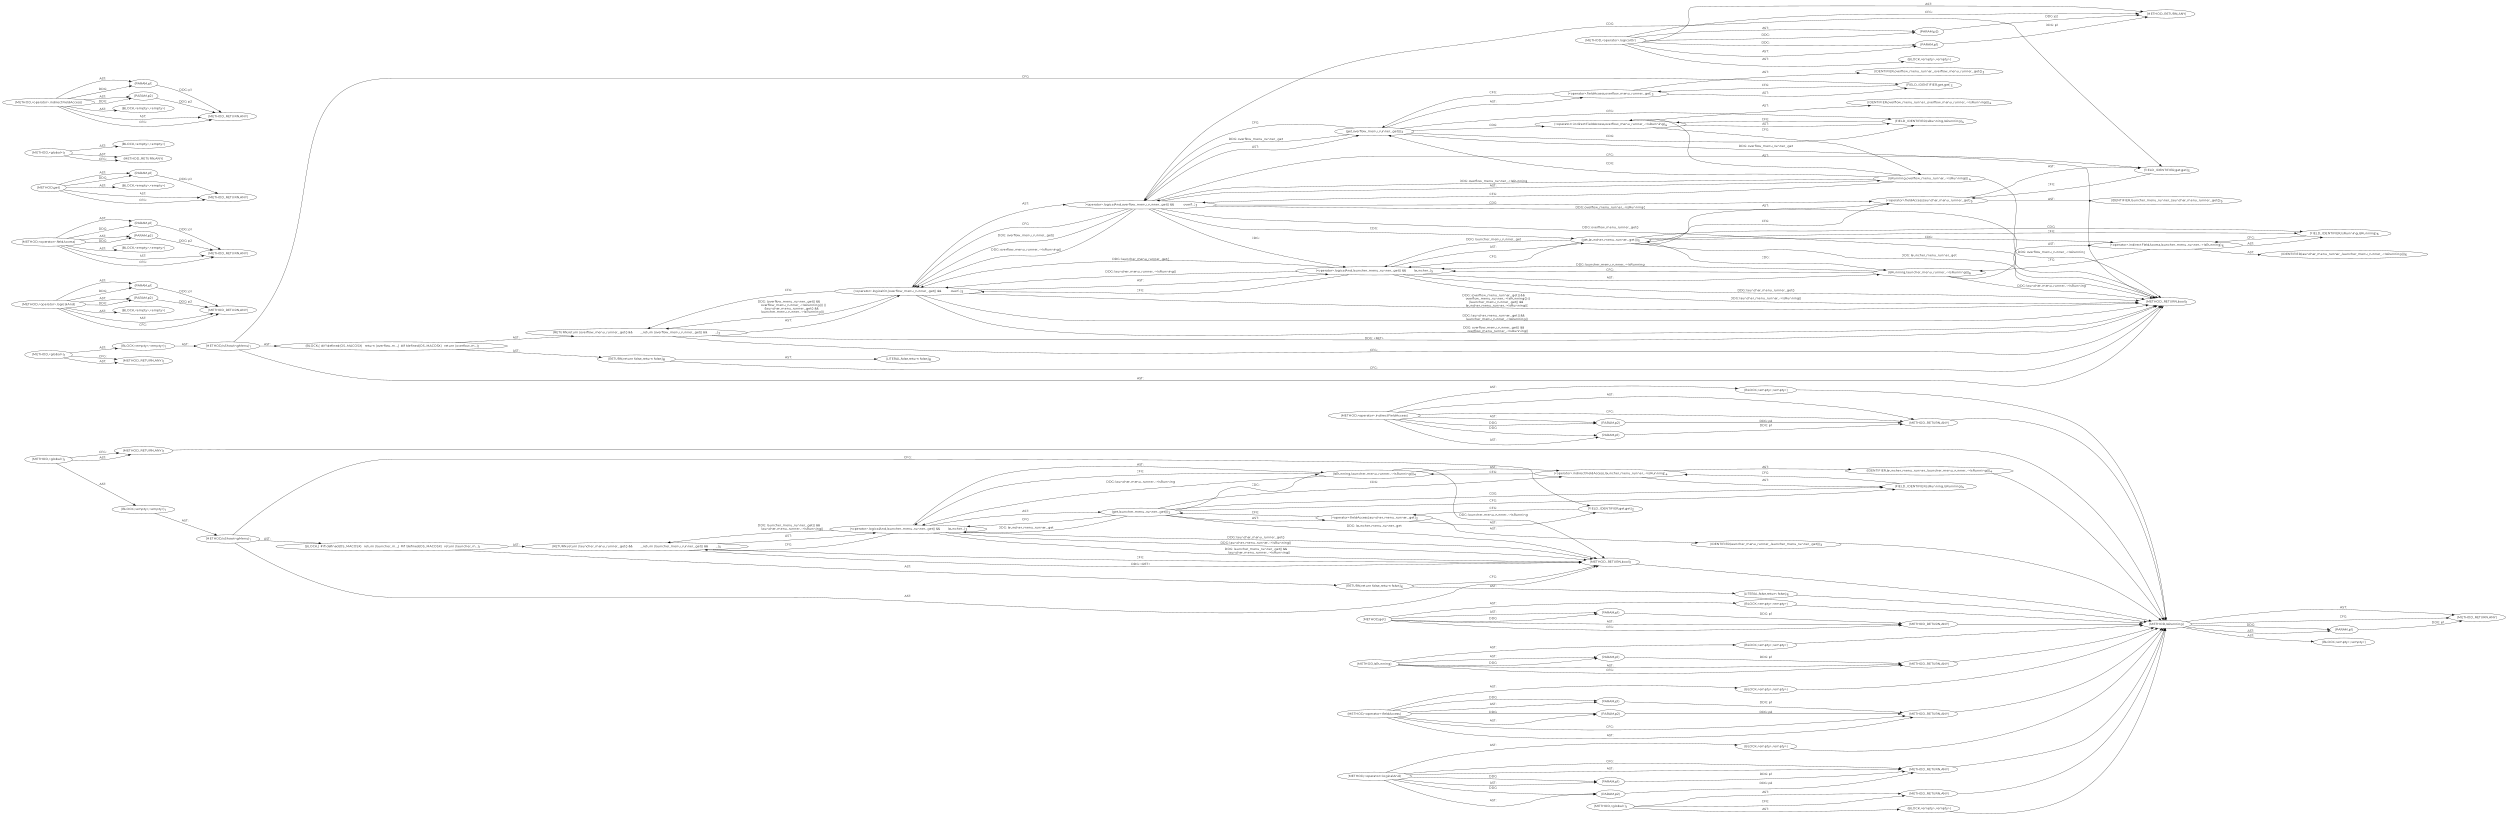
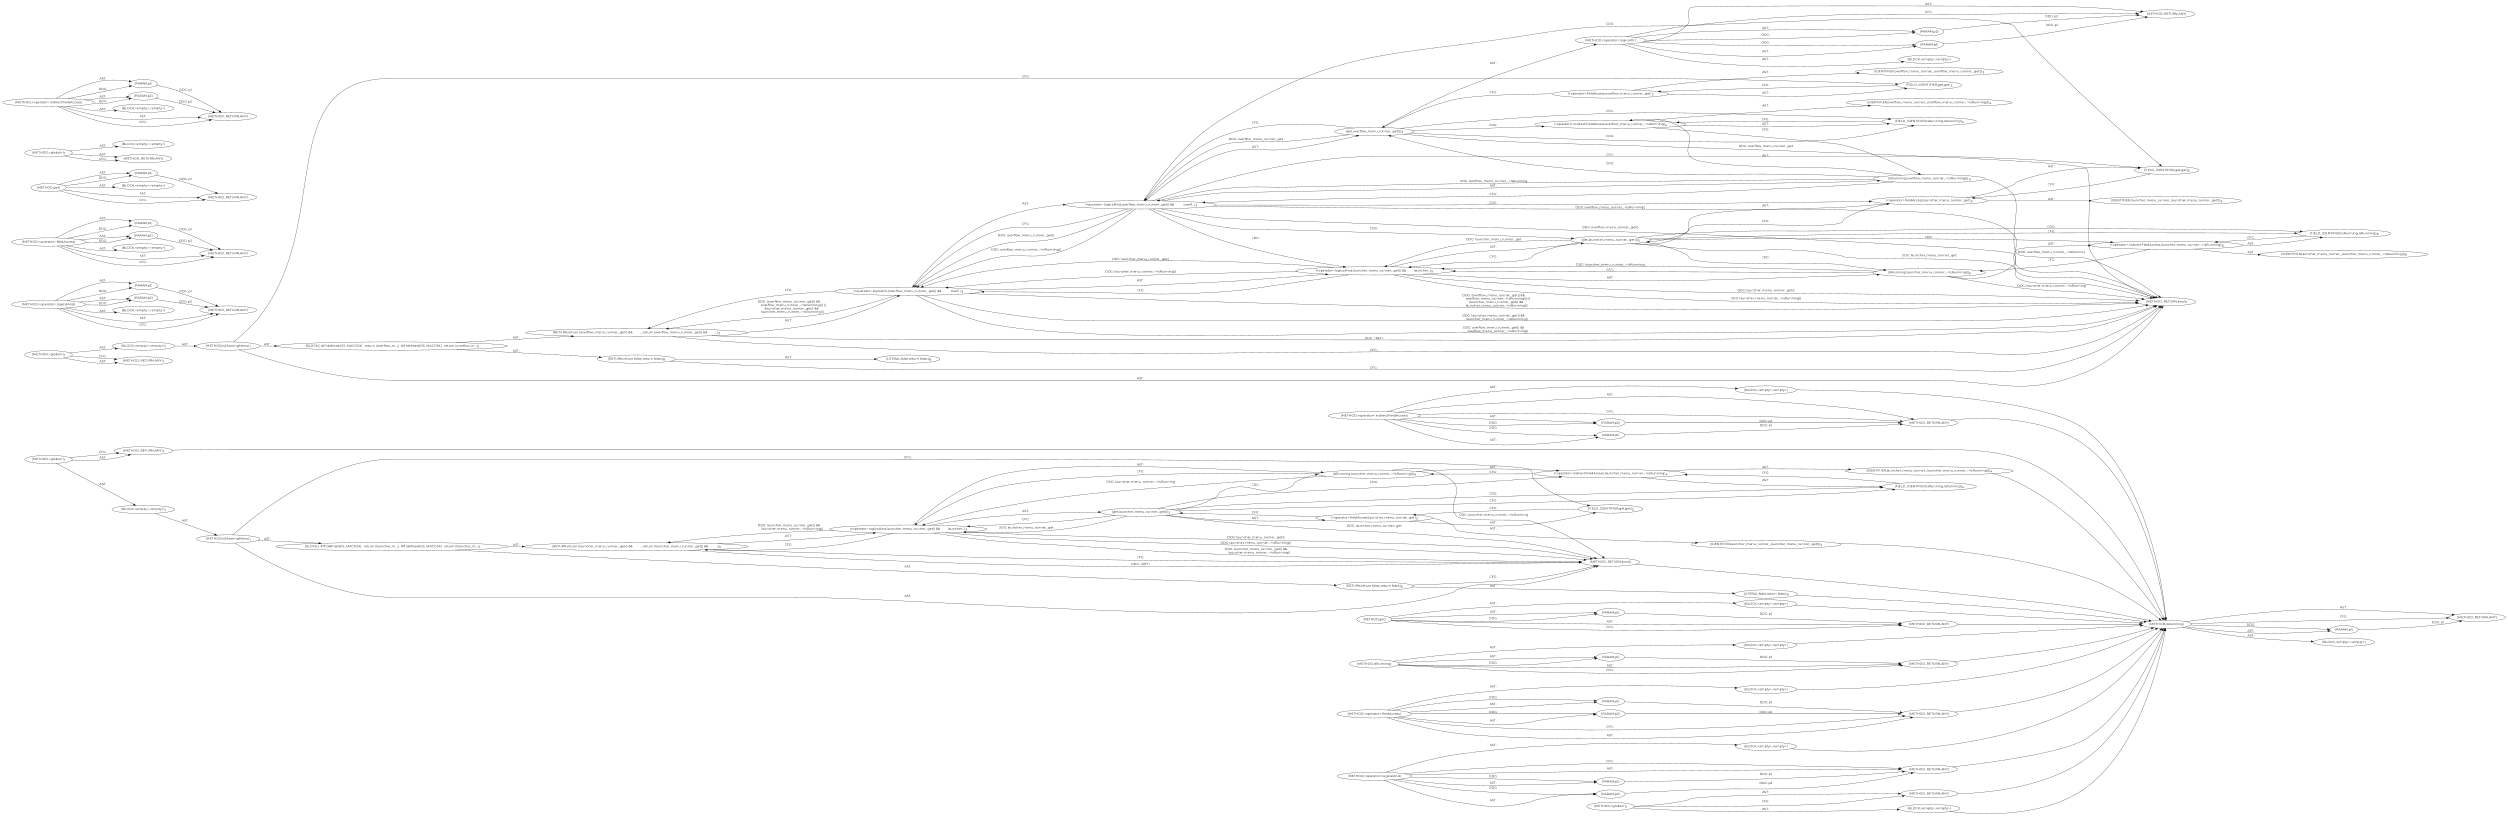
  digraph {
    fontname=Montserrat
    rankdir=LR
    node [fontname=Montserrat]
    edge [fontname=Montserrat]
    n1 [label=<(METHOD,IsRunning)>]
    n2 [label=<(PARAM,p1)>]
    n3 [label=<(BLOCK,&lt;empty&gt;,&lt;empty&gt;)>]
    n4 [label=<(METHOD_RETURN,ANY)>]
    n5 [label=<(METHOD,&lt;global&gt;)<SUB>1</SUB>>]
    n6 [label=<(BLOCK,&lt;empty&gt;,&lt;empty&gt;)<SUB>1</SUB>>]
    n7 [label=<(METHOD_RETURN,ANY)<SUB>1</SUB>>]
    n8 [label=<(METHOD,IsShowingMenu)<SUB>1</SUB>>]
    n9 [label=<(BLOCK,{  #if !defined(OS_MACOSX)   return (overflow_m...,{  #if !defined(OS_MACOSX)   return (overflow_m...)<SUB>1</SUB>>]
    n10 [label=<(FIELD_IDENTIFIER,get,get)<SUB>3</SUB>>]
    n11 [label=<(METHOD_RETURN,bool)<SUB>1</SUB>>]
    n12 [label=<(RETURN,return (overflow_menu_runner_.get() &amp;&amp;         ...,return (overflow_menu_runner_.get() &amp;&amp;         ...)<SUB>3</SUB>>]
    n13 [label=<(RETURN,return false;,return false;)<SUB>8</SUB>>]
    n14 [label=<(&lt;operator&gt;.fieldAccess,overflow_menu_runner_.get)<SUB>3</SUB>>]
    n15 [label=<(&lt;operator&gt;.logicalOr,(overflow_menu_runner_.get() &amp;&amp;           overf...)<SUB>3</SUB>>]
    n16 [label=<(LITERAL,false,return false;)<SUB>8</SUB>>]
    n17 [label=<(&lt;operator&gt;.logicalAnd,overflow_menu_runner_.get() &amp;&amp;           overfl...)<SUB>3</SUB>>]
    n18 [label=<(&lt;operator&gt;.logicalAnd,launcher_menu_runner_.get() &amp;&amp;         launcher...)<SUB>5</SUB>>]
    n19 [label=<(get,overflow_menu_runner_.get())<SUB>3</SUB>>]
    n20 [label=<(IsRunning,overflow_menu_runner_-&gt;IsRunning())<SUB>4</SUB>>]
    n21 [label=<(get,launcher_menu_runner_.get())<SUB>5</SUB>>]
    n22 [label=<(&lt;operator&gt;.fieldAccess,launcher_menu_runner_.get)<SUB>5</SUB>>]
    n23 [label=<(FIELD_IDENTIFIER,get,get)<SUB>5</SUB>>]
    n24 [label=<(IsRunning,launcher_menu_runner_-&gt;IsRunning())<SUB>6</SUB>>]
    n25 [label=<(&lt;operator&gt;.indirectFieldAccess,overflow_menu_runner_-&gt;IsRunning)<SUB>4</SUB>>]
    n26 [label=<(FIELD_IDENTIFIER,IsRunning,IsRunning)<SUB>4</SUB>>]
    n27 [label=<(&lt;operator&gt;.indirectFieldAccess,launcher_menu_runner_-&gt;IsRunning)<SUB>6</SUB>>]
    n28 [label=<(FIELD_IDENTIFIER,IsRunning,IsRunning)<SUB>6</SUB>>]
    n29 [label=<(IDENTIFIER,launcher_menu_runner_,launcher_menu_runner_.get())<SUB>5</SUB>>]
    n30 [label=<(IDENTIFIER,overflow_menu_runner_,overflow_menu_runner_.get())<SUB>3</SUB>>]
    n31 [label=<(IDENTIFIER,overflow_menu_runner_,overflow_menu_runner_-&gt;IsRunning())<SUB>4</SUB>>]
    n32 [label=<(IDENTIFIER,launcher_menu_runner_,launcher_menu_runner_-&gt;IsRunning())<SUB>6</SUB>>]
    n33 [label=<(METHOD,&lt;operator&gt;.logicalAnd)>]
    n34 [label=<(PARAM,p1)>]
    n35 [label=<(PARAM,p2)>]
    n36 [label=<(BLOCK,&lt;empty&gt;,&lt;empty&gt;)>]
    n37 [label=<(METHOD_RETURN,ANY)>]
    n38 [label=<(METHOD,&lt;operator&gt;.fieldAccess)>]
    n39 [label=<(PARAM,p1)>]
    n40 [label=<(PARAM,p2)>]
    n41 [label=<(BLOCK,&lt;empty&gt;,&lt;empty&gt;)>]
    n42 [label=<(METHOD_RETURN,ANY)>]
    n43 [label=<(METHOD,get)>]
    n44 [label=<(PARAM,p1)>]
    n45 [label=<(BLOCK,&lt;empty&gt;,&lt;empty&gt;)>]
    n46 [label=<(METHOD_RETURN,ANY)>]
    n47 [label=<(METHOD,&lt;operator&gt;.logicalOr)>]
    n48 [label=<(PARAM,p1)>]
    n49 [label=<(PARAM,p2)>]
    n50 [label=<(BLOCK,&lt;empty&gt;,&lt;empty&gt;)>]
    n51 [label=<(METHOD_RETURN,ANY)>]
    n52 [label=<(METHOD,&lt;global&gt;)<SUB>1</SUB>>]
    n53 [label=<(BLOCK,&lt;empty&gt;,&lt;empty&gt;)>]
    n54 [label=<(METHOD_RETURN,ANY)>]
    n55 [label=<(METHOD,&lt;operator&gt;.indirectFieldAccess)>]
    n56 [label=<(PARAM,p1)>]
    n57 [label=<(PARAM,p2)>]
    n58 [label=<(BLOCK,&lt;empty&gt;,&lt;empty&gt;)>]
    n59 [label=<(METHOD_RETURN,ANY)>]
    n60 [label=<(METHOD,&lt;operator&gt;.indirectFieldAccess)>]
    n61 [label=<(PARAM,p1)>]
    n62 [label=<(PARAM,p2)>]
    n63 [label=<(BLOCK,&lt;empty&gt;,&lt;empty&gt;)>]
    n64 [label=<(METHOD_RETURN,ANY)>]
    n65 [label=<(METHOD,&lt;global&gt;)<SUB>1</SUB>>]
    n66 [label=<(BLOCK,&lt;empty&gt;,&lt;empty&gt;)<SUB>1</SUB>>]
    n67 [label=<(METHOD_RETURN,ANY)<SUB>1</SUB>>]
    n68 [label=<(METHOD,IsShowingMenu)<SUB>1</SUB>>]
    n69 [label=<(BLOCK,{  #if !defined(OS_MACOSX)   return (launcher_m...,{  #if !defined(OS_MACOSX)   return (launcher_m...)<SUB>1</SUB>>]
    n70 [label=<(FIELD_IDENTIFIER,get,get)<SUB>3</SUB>>]
    n71 [label=<(METHOD_RETURN,bool)<SUB>1</SUB>>]
    n72 [label=<(RETURN,return (launcher_menu_runner_.get() &amp;&amp;         ...,return (launcher_menu_runner_.get() &amp;&amp;         ...)<SUB>3</SUB>>]
    n73 [label=<(RETURN,return false;,return false;)<SUB>6</SUB>>]
    n74 [label=<(&lt;operator&gt;.fieldAccess,launcher_menu_runner_.get)<SUB>3</SUB>>]
    n75 [label=<(&lt;operator&gt;.logicalAnd,launcher_menu_runner_.get() &amp;&amp;         launcher...)<SUB>3</SUB>>]
    n76 [label=<(LITERAL,false,return false;)<SUB>6</SUB>>]
    n77 [label=<(get,launcher_menu_runner_.get())<SUB>3</SUB>>]
    n78 [label=<(IsRunning,launcher_menu_runner_-&gt;IsRunning())<SUB>4</SUB>>]
    n79 [label=<(&lt;operator&gt;.indirectFieldAccess,launcher_menu_runner_-&gt;IsRunning)<SUB>4</SUB>>]
    n80 [label=<(FIELD_IDENTIFIER,IsRunning,IsRunning)<SUB>4</SUB>>]
    n81 [label=<(IDENTIFIER,launcher_menu_runner_,launcher_menu_runner_.get())<SUB>3</SUB>>]
    n82 [label=<(IDENTIFIER,launcher_menu_runner_,launcher_menu_runner_-&gt;IsRunning())<SUB>4</SUB>>]
    n83 [label=<(METHOD,get)>]
    n84 [label=<(PARAM,p1)>]
    n85 [label=<(BLOCK,&lt;empty&gt;,&lt;empty&gt;)>]
    n86 [label=<(METHOD_RETURN,ANY)>]
    n87 [label=<(METHOD,IsRunning)>]
    n88 [label=<(PARAM,p1)>]
    n89 [label=<(BLOCK,&lt;empty&gt;,&lt;empty&gt;)>]
    n90 [label=<(METHOD_RETURN,ANY)>]
    n91 [label=<(METHOD,&lt;operator&gt;.fieldAccess)>]
    n92 [label=<(PARAM,p1)>]
    n93 [label=<(PARAM,p2)>]
    n94 [label=<(BLOCK,&lt;empty&gt;,&lt;empty&gt;)>]
    n95 [label=<(METHOD_RETURN,ANY)>]
    n96 [label=<(METHOD,&lt;operator&gt;.logicalAnd)>]
    n97 [label=<(PARAM,p1)>]
    n98 [label=<(PARAM,p2)>]
    n99 [label=<(BLOCK,&lt;empty&gt;,&lt;empty&gt;)>]
    n100 [label=<(METHOD_RETURN,ANY)>]
    n101 [label=<(METHOD,&lt;global&gt;)<SUB>1</SUB>>]
    n102 [label=<(BLOCK,&lt;empty&gt;,&lt;empty&gt;)>]
    n103 [label=<(METHOD_RETURN,ANY)>]
    n1 -> n2 [label="AST: "]
    n1 -> n2 [label="DDG: "]
    n1 -> n3 [label="AST: "]
    n1 -> n4 [label="AST: "]
    n1 -> n4 [label="CFG: "]
    n2 -> n4 [label="DDG: p1"]
    n5 -> n6 [label="AST: "]
    n5 -> n7 [label="AST: "]
    n5 -> n7 [label="CFG: "]
    n6 -> n8 [label="AST: "]
    n8 -> n9 [label="AST: "]
    n8 -> n10 [label="CFG: "]
    n8 -> n11 [label="AST: "]
    n9 -> n12 [label="AST: "]
    n9 -> n13 [label="AST: "]
    n10 -> n14 [label="CFG: "]
    n12 -> n11 [label="CFG: "]
    n12 -> n11 [label="DDG: &lt;RET&gt;"]
    n12 -> n15 [label="AST: "]
    n13 -> n11 [label="CFG: "]
    n13 -> n16 [label="AST: "]
    n14 -> n10 [label="AST: "]
    n14 -> n19 [label="CFG: "]
    n14 -> n30 [label="AST: "]
    n15 -> n11 [label="DDG: overflow_menu_runner_.get() &amp;&amp;\n          overflow_menu_runner_-&gt;IsRunning()"]
    n15 -> n11 [label="DDG: launcher_menu_runner_.get() &amp;&amp;\n        launcher_menu_runner_-&gt;IsRunning()"]
    n15 -> n11 [label="DDG: (overflow_menu_runner_.get() &amp;&amp;\n          overflow_menu_runner_-&gt;IsRunning()) ||\n      (launcher_menu_runner_.get() &amp;&amp;\n        launcher_menu_runner_-&gt;IsRunning())"]
    n15 -> n12 [label="CFG: "]
    n15 -> n12 [label="DDG: (overflow_menu_runner_.get() &amp;&amp;\n          overflow_menu_runner_-&gt;IsRunning()) ||\n      (launcher_menu_runner_.get() &amp;&amp;\n        launcher_menu_runner_-&gt;IsRunning())"]
    n15 -> n17 [label="AST: "]
    n15 -> n18 [label="AST: "]
    n17 -> n11 [label="DDG: overflow_menu_runner_.get()"]
    n17 -> n11 [label="DDG: overflow_menu_runner_-&gt;IsRunning()"]
    n17 -> n15 [label="CFG: "]
    n17 -> n15 [label="DDG: overflow_menu_runner_.get()"]
    n17 -> n15 [label="DDG: overflow_menu_runner_-&gt;IsRunning()"]
    n17 -> n18 [label="CDG: "]
    n17 -> n19 [label="AST: "]
    n17 -> n20 [label="AST: "]
    n17 -> n21 [label="CDG: "]
    n17 -> n22 [label="CDG: "]
    n17 -> n23 [label="CFG: "]
    n17 -> n23 [label="CDG: "]
    n18 -> n11 [label="DDG: launcher_menu_runner_.get()"]
    n18 -> n11 [label="DDG: launcher_menu_runner_-&gt;IsRunning()"]
    n18 -> n15 [label="CFG: "]
    n18 -> n15 [label="DDG: launcher_menu_runner_.get()"]
    n18 -> n15 [label="DDG: launcher_menu_runner_-&gt;IsRunning()"]
    n18 -> n21 [label="AST: "]
    n18 -> n24 [label="AST: "]
    n19 -> n11 [label="DDG: overflow_menu_runner_.get"]
-   n19 -> n14 [label="AST: "]
+   n19 -> n47 [label="AST: "]
    n19 -> n17 [label="CFG: "]
    n19 -> n17 [label="DDG: overflow_menu_runner_.get"]
    n19 -> n25 [label="CDG: "]
    n19 -> n26 [label="CFG: "]
    n19 -> n26 [label="CDG: "]
    n20 -> n11 [label="DDG: overflow_menu_runner_-&gt;IsRunning"]
    n20 -> n17 [label="CFG: "]
    n20 -> n17 [label="DDG: overflow_menu_runner_-&gt;IsRunning"]
    n20 -> n19 [label="CDG: "]
    n20 -> n25 [label="AST: "]
    n21 -> n11 [label="DDG: launcher_menu_runner_.get"]
    n21 -> n18 [label="CFG: "]
    n21 -> n18 [label="DDG: launcher_menu_runner_.get"]
    n21 -> n22 [label="AST: "]
    n21 -> n24 [label="CDG: "]
    n21 -> n27 [label="CDG: "]
    n21 -> n28 [label="CFG: "]
    n21 -> n28 [label="CDG: "]
    n22 -> n21 [label="CFG: "]
    n22 -> n23 [label="AST: "]
    n22 -> n29 [label="AST: "]
    n23 -> n22 [label="CFG: "]
    n24 -> n11 [label="DDG: launcher_menu_runner_-&gt;IsRunning"]
    n24 -> n18 [label="CFG: "]
    n24 -> n18 [label="DDG: launcher_menu_runner_-&gt;IsRunning"]
    n24 -> n27 [label="AST: "]
    n25 -> n20 [label="CFG: "]
    n25 -> n26 [label="AST: "]
    n25 -> n31 [label="AST: "]
    n26 -> n25 [label="CFG: "]
    n27 -> n24 [label="CFG: "]
    n27 -> n28 [label="AST: "]
    n27 -> n32 [label="AST: "]
    n28 -> n27 [label="CFG: "]
    n33 -> n34 [label="AST: "]
    n33 -> n34 [label="DDG: "]
    n33 -> n35 [label="AST: "]
    n33 -> n35 [label="DDG: "]
    n33 -> n36 [label="AST: "]
    n33 -> n37 [label="AST: "]
    n33 -> n37 [label="CFG: "]
    n34 -> n37 [label="DDG: p1"]
    n35 -> n37 [label="DDG: p2"]
    n38 -> n39 [label="AST: "]
    n38 -> n39 [label="DDG: "]
    n38 -> n40 [label="AST: "]
    n38 -> n40 [label="DDG: "]
    n38 -> n41 [label="AST: "]
    n38 -> n42 [label="AST: "]
    n38 -> n42 [label="CFG: "]
    n39 -> n42 [label="DDG: p1"]
    n40 -> n42 [label="DDG: p2"]
    n43 -> n44 [label="AST: "]
    n43 -> n44 [label="DDG: "]
    n43 -> n45 [label="AST: "]
    n43 -> n46 [label="AST: "]
    n43 -> n46 [label="CFG: "]
    n44 -> n46 [label="DDG: p1"]
    n47 -> n48 [label="AST: "]
    n47 -> n48 [label="DDG: "]
    n47 -> n49 [label="AST: "]
    n47 -> n49 [label="DDG: "]
    n47 -> n50 [label="AST: "]
    n47 -> n51 [label="AST: "]
    n47 -> n51 [label="CFG: "]
    n48 -> n51 [label="DDG: p1"]
    n49 -> n51 [label="DDG: p2"]
    n52 -> n53 [label="AST: "]
    n52 -> n54 [label="AST: "]
    n52 -> n54 [label="CFG: "]
    n55 -> n56 [label="AST: "]
    n55 -> n56 [label="DDG: "]
    n55 -> n57 [label="AST: "]
    n55 -> n57 [label="DDG: "]
    n55 -> n58 [label="AST: "]
    n55 -> n59 [label="AST: "]
    n55 -> n59 [label="CFG: "]
    n56 -> n59 [label="DDG: p1"]
    n57 -> n59 [label="DDG: p2"]
    n60 -> n61 [label="AST: "]
    n60 -> n61 [label="DDG: "]
    n60 -> n62 [label="AST: "]
    n60 -> n62 [label="DDG: "]
    n60 -> n63 [label="AST: "]
    n60 -> n64 [label="AST: "]
    n60 -> n64 [label="CFG: "]
    n61 -> n64 [label="DDG: p1"]
    n62 -> n64 [label="DDG: p2"]
    n63 -> n1
    n64 -> n1
    n65 -> n66 [label="AST: "]
    n65 -> n67 [label="AST: "]
    n65 -> n67 [label="CFG: "]
    n66 -> n68 [label="AST: "]
    n67 -> n1
    n68 -> n69 [label="AST: "]
    n68 -> n70 [label="CFG: "]
    n68 -> n71 [label="AST: "]
    n69 -> n72 [label="AST: "]
    n69 -> n73 [label="AST: "]
    n70 -> n74 [label="CFG: "]
    n71 -> n1
    n72 -> n71 [label="CFG: "]
    n72 -> n71 [label="DDG: &lt;RET&gt;"]
    n72 -> n75 [label="AST: "]
    n73 -> n71 [label="CFG: "]
    n73 -> n76 [label="AST: "]
    n74 -> n70 [label="AST: "]
    n74 -> n77 [label="CFG: "]
    n74 -> n81 [label="AST: "]
    n75 -> n71 [label="DDG: launcher_menu_runner_.get()"]
    n75 -> n71 [label="DDG: launcher_menu_runner_-&gt;IsRunning()"]
    n75 -> n71 [label="DDG: launcher_menu_runner_.get() &amp;&amp;\n        launcher_menu_runner_-&gt;IsRunning()"]
    n75 -> n72 [label="CFG: "]
    n75 -> n72 [label="DDG: launcher_menu_runner_.get() &amp;&amp;\n        launcher_menu_runner_-&gt;IsRunning()"]
    n75 -> n77 [label="AST: "]
    n75 -> n78 [label="AST: "]
    n76 -> n1
    n77 -> n71 [label="DDG: launcher_menu_runner_.get"]
    n77 -> n74 [label="AST: "]
    n77 -> n75 [label="CFG: "]
    n77 -> n75 [label="DDG: launcher_menu_runner_.get"]
    n77 -> n78 [label="CDG: "]
    n77 -> n79 [label="CDG: "]
    n77 -> n80 [label="CFG: "]
    n77 -> n80 [label="CDG: "]
    n78 -> n71 [label="DDG: launcher_menu_runner_-&gt;IsRunning"]
    n78 -> n75 [label="CFG: "]
    n78 -> n75 [label="DDG: launcher_menu_runner_-&gt;IsRunning"]
    n78 -> n79 [label="AST: "]
    n79 -> n78 [label="CFG: "]
    n79 -> n80 [label="AST: "]
    n79 -> n82 [label="AST: "]
    n80 -> n79 [label="CFG: "]
    n81 -> n1
    n82 -> n1
    n83 -> n84 [label="AST: "]
    n83 -> n84 [label="DDG: "]
    n83 -> n85 [label="AST: "]
    n83 -> n86 [label="AST: "]
    n83 -> n86 [label="CFG: "]
    n84 -> n86 [label="DDG: p1"]
    n85 -> n1
    n86 -> n1
    n87 -> n88 [label="AST: "]
    n87 -> n88 [label="DDG: "]
    n87 -> n89 [label="AST: "]
    n87 -> n90 [label="AST: "]
    n87 -> n90 [label="CFG: "]
    n88 -> n90 [label="DDG: p1"]
    n89 -> n1
    n90 -> n1
    n91 -> n92 [label="AST: "]
    n91 -> n92 [label="DDG: "]
    n91 -> n93 [label="AST: "]
    n91 -> n93 [label="DDG: "]
    n91 -> n94 [label="AST: "]
    n91 -> n95 [label="AST: "]
    n91 -> n95 [label="CFG: "]
    n92 -> n95 [label="DDG: p1"]
    n93 -> n95 [label="DDG: p2"]
    n94 -> n1
    n95 -> n1
    n96 -> n97 [label="AST: "]
    n96 -> n97 [label="DDG: "]
    n96 -> n98 [label="AST: "]
    n96 -> n98 [label="DDG: "]
    n96 -> n99 [label="AST: "]
    n96 -> n100 [label="AST: "]
    n96 -> n100 [label="CFG: "]
    n97 -> n100 [label="DDG: p1"]
    n98 -> n100 [label="DDG: p2"]
    n99 -> n1
    n100 -> n1
    n101 -> n102 [label="AST: "]
    n101 -> n103 [label="AST: "]
    n101 -> n103 [label="CFG: "]
    n102 -> n1
    n103 -> n1
  }
